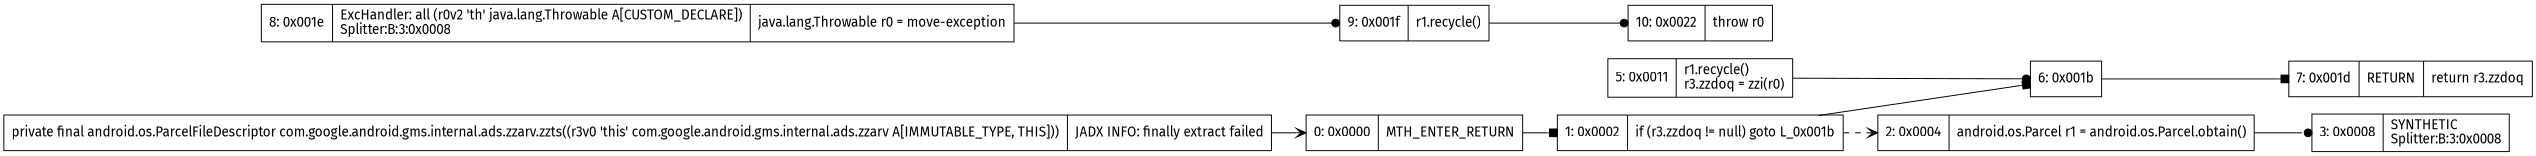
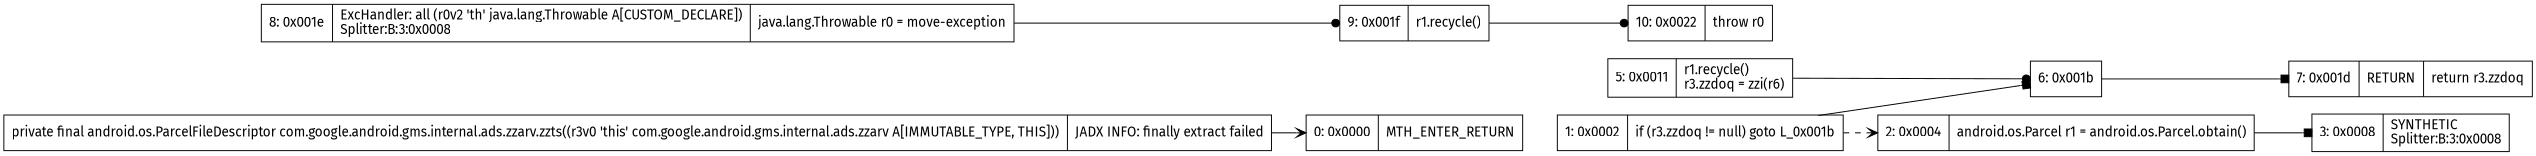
  digraph {
    fontname="Fira Sans"
    rankdir=LR
    node [fontname="Fira Sans" shape=record]
    edge [arrowhead=box fontname="Fira Sans"]
    n1 [label="{0\:\ 0x0000|MTH_ENTER_RETURN\l}"]
    n2 [label="{1\:\ 0x0002|if (r3.zzdoq != null) goto L_0x001b\l}"]
    n3 [label="{2\:\ 0x0004|android.os.Parcel r1 = android.os.Parcel.obtain()\l}"]
    n4 [label="{6\:\ 0x001b}"]
    n5 [label="{3\:\ 0x0008|SYNTHETIC\lSplitter:B:3:0x0008\l}"]
    n6 [label="{7\:\ 0x001d|RETURN\l|return r3.zzdoq\l}"]
    n7 [label="{8\:\ 0x001e|ExcHandler: all (r0v2 'th' java.lang.Throwable A[CUSTOM_DECLARE])\lSplitter:B:3:0x0008\l|java.lang.Throwable r0 = move\-exception\l}"]
    n8 [label="{9\:\ 0x001f|r1.recycle()\l}"]
-   n9 [label="{5\:\ 0x0011|r1.recycle()\lr3.zzdoq = zzi(r0)\l}"]
+   n9 [label="{5\:\ 0x0011|r1.recycle()\lr3.zzdoq = zzi(r6)\l}"]
    n10 [label="{10\:\ 0x0022|throw r0\l}"]
    n11 [label="{private final android.os.ParcelFileDescriptor com.google.android.gms.internal.ads.zzarv.zzts((r3v0 'this' com.google.android.gms.internal.ads.zzarv A[IMMUTABLE_TYPE, THIS]))  | JADX INFO: finally extract failed\l}"]
-   n1 -> n2
    n2 -> n3 [arrowhead=vee style=dashed]
    n2 -> n4
-   n3 -> n5 [arrowhead=dot]
+   n3 -> n5
    n4 -> n6
    n7 -> n8 [arrowhead=dot]
    n8 -> n10 [arrowhead=dot]
    n9 -> n4 [arrowhead=dot]
    n11 -> n1 [arrowhead=vee]
  }
